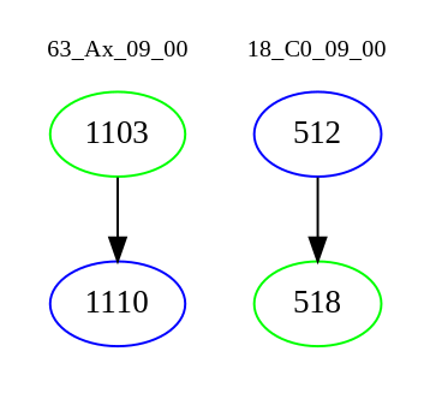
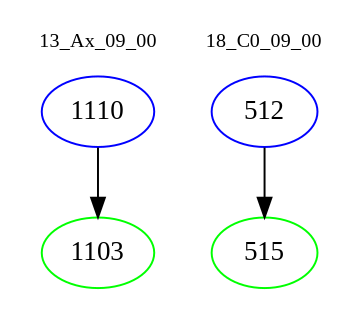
  digraph {
    fontname="Liberation Serif"
    node [color=blue fontname="Liberation Serif"]
    edge [color=black fontname="Liberation Serif"]
    n1 [label=1110]
    n2 [color=green label=1103]
    n3 [label=512]
-   n4 [color=green label=518]
+   n4 [color=green label=515]
    subgraph cluster_1 {
      color=white
      fontsize=10
-     label="63_Ax_09_00"
+     label="13_Ax_09_00"
      n1
      n2
    }
    subgraph cluster_2 {
      color=white
      fontsize=10
      label="18_C0_09_00"
      n3
      n4
    }
-   n2 -> n1
+   n1 -> n2
    n3 -> n4
  }
